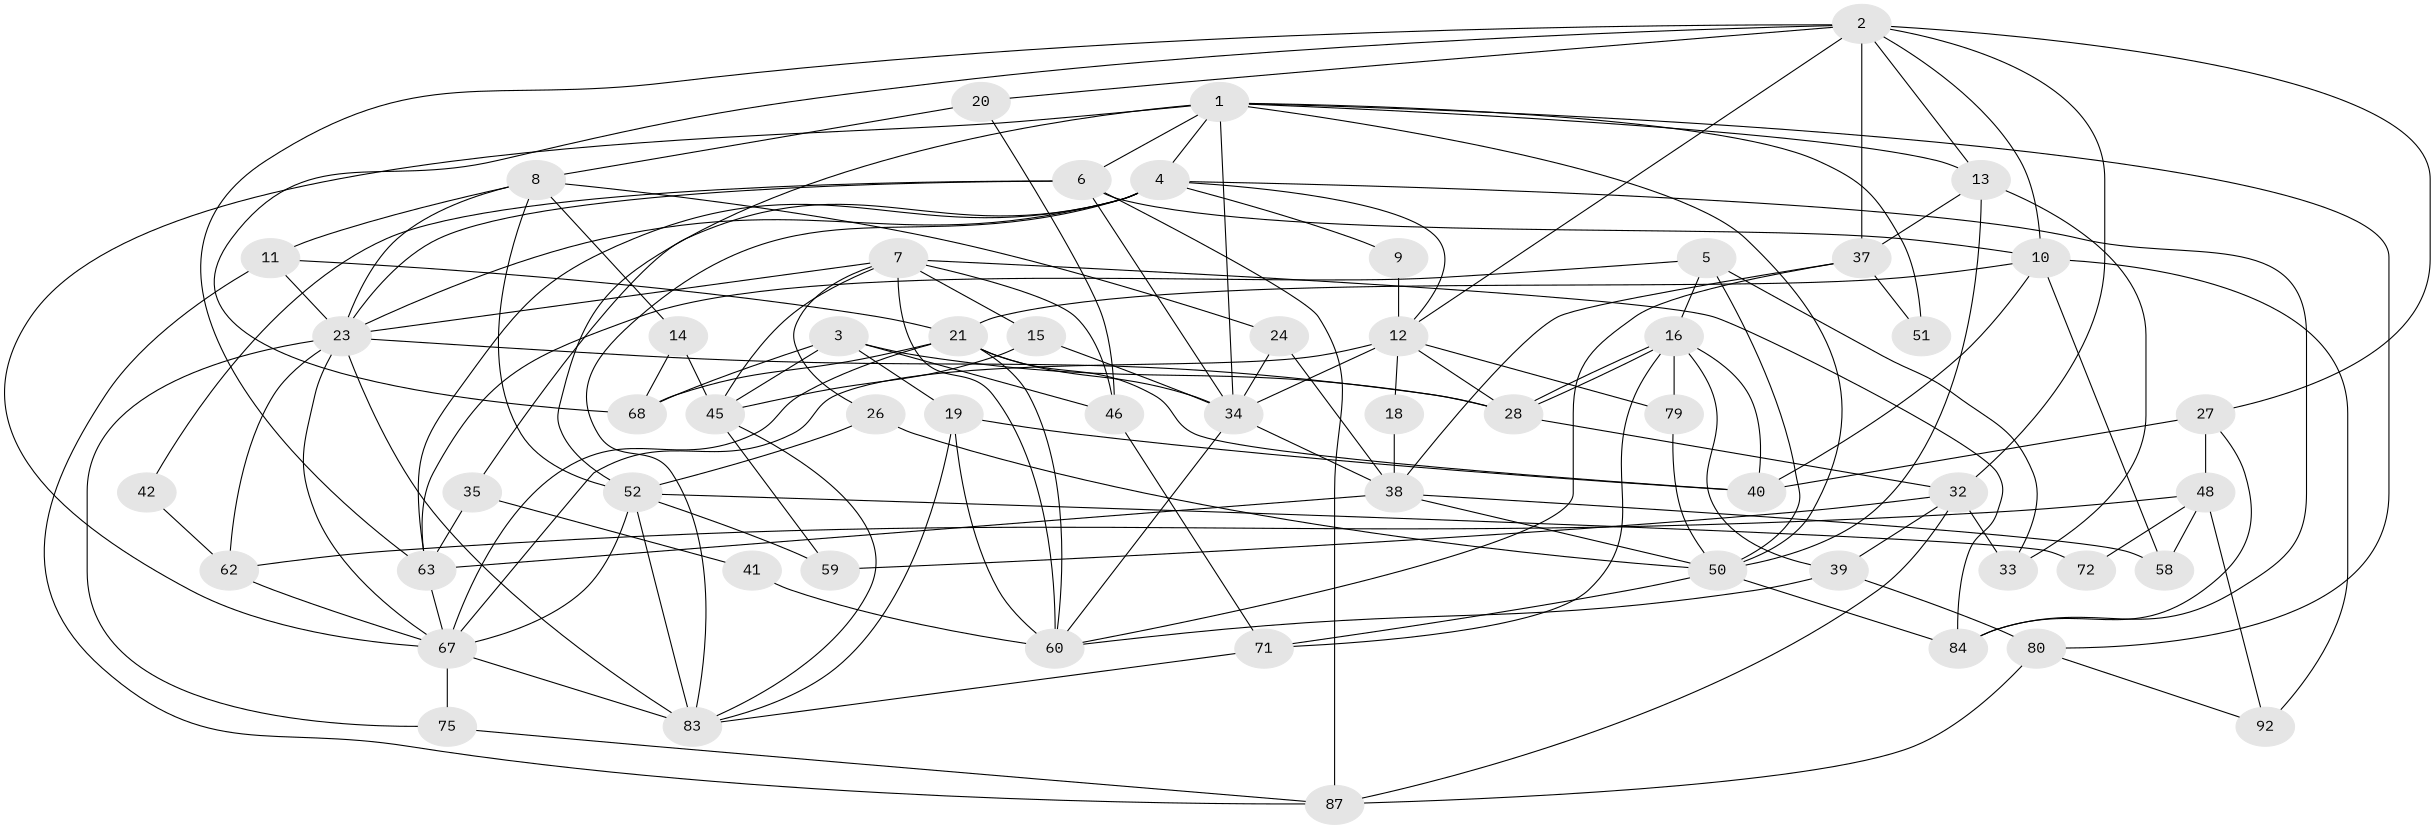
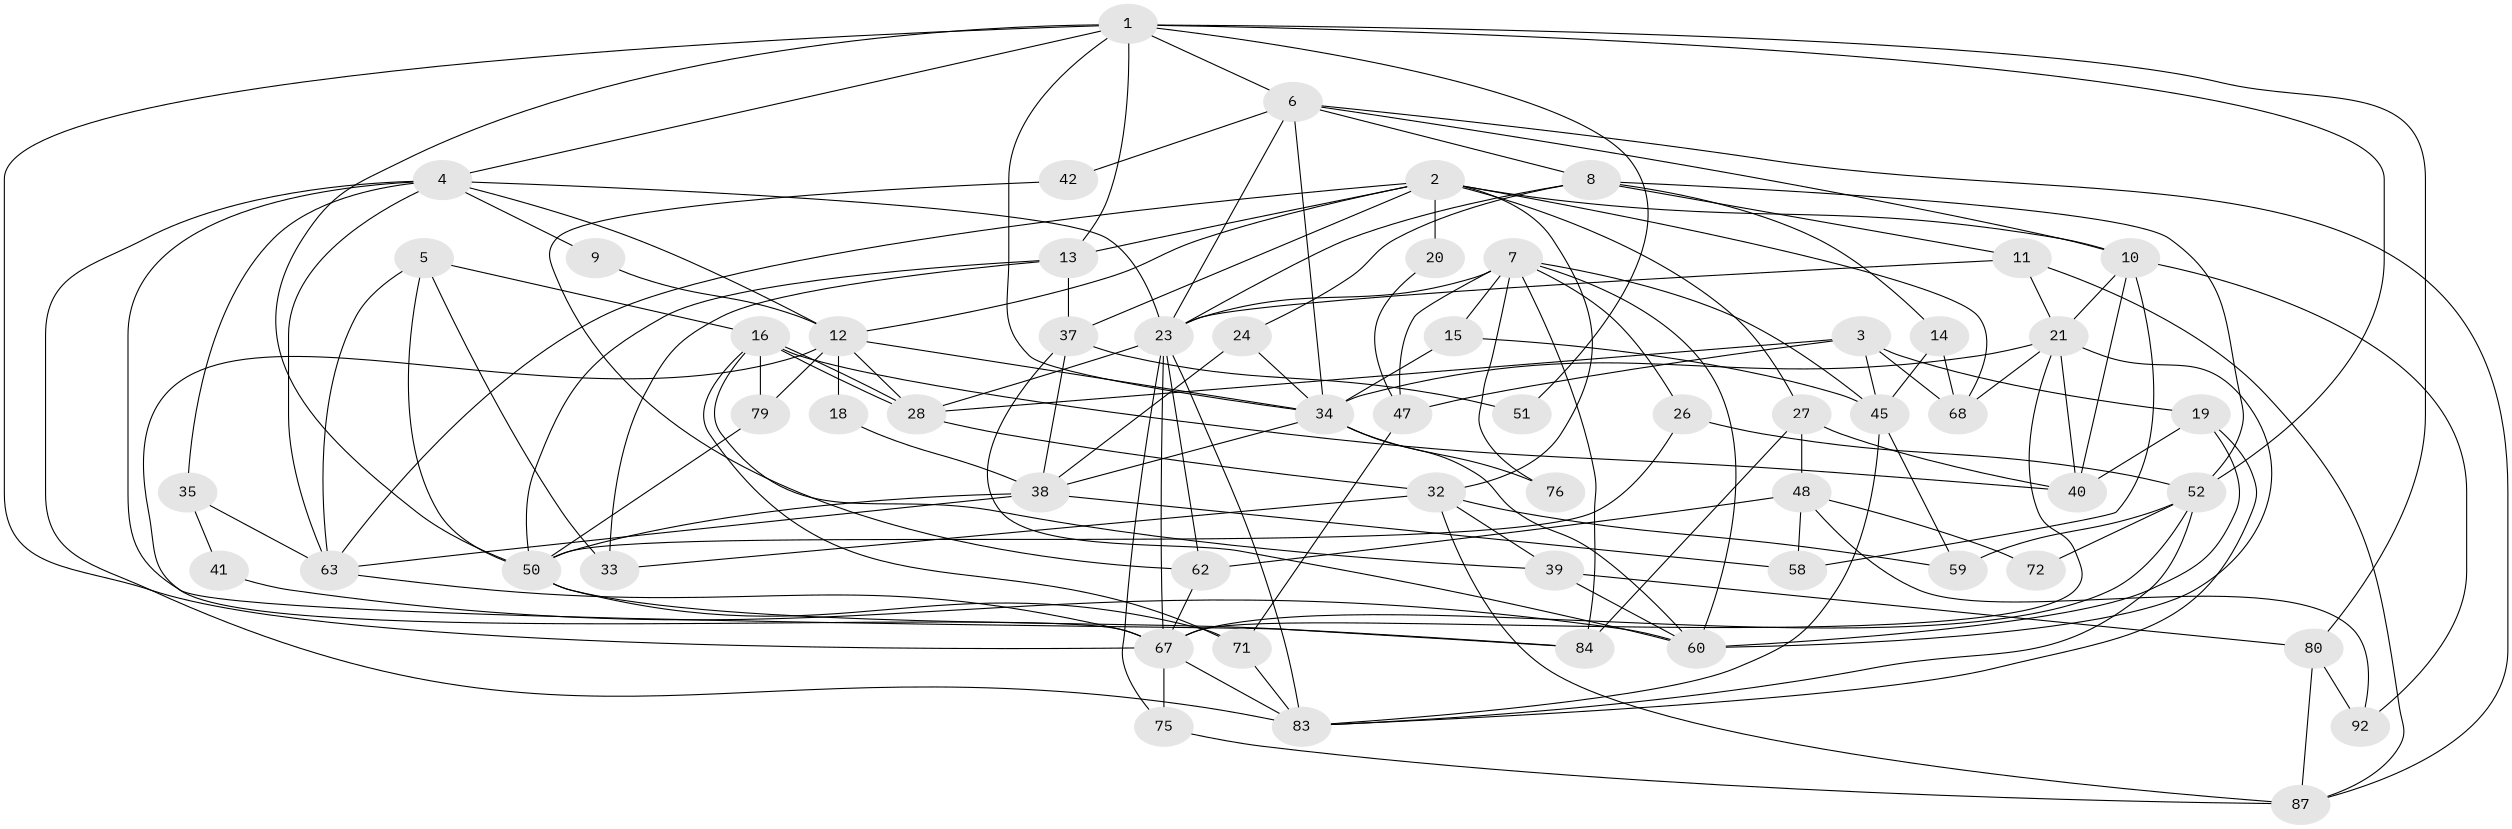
  graph {
    fontname="IBM Plex Mono"
    node [color=gray90 fontname="IBM Plex Mono" style=filled]
    edge [fontname="IBM Plex Mono"]
    1 [super="+22"]
    4 [super="+25"]
    6 [super="+77"]
    13 [super="+85"]
    34 [super="+64"]
    50 [super="+57"]
    51
    52 [super="+89"]
    67 [super="+69"]
    80 [super="+88"]
    12
    63 [super="+73"]
    9
    23 [super="+90"]
    35 [super="+46"]
    83 [super="+91"]
    84
    10 [super="+17"]
    8 [super="+79"]
    42
    87
    37
    33
    60 [super="+81"]
+   76
    38 [super="+44"]
    71
    59
    72
    75
    92
    2 [super="+65"]
    20
    27 [super="+31"]
    32 [super="+43"]
    68
    21 [super="+36"]
    40 [super="+70"]
    58 [super="+86"]
    28 [super="+49"]
    18
    n42 [label=79 super="+53"]
-   47 [label=46]
+   47
    48 [super="+56"]
    39 [super="+61"]
    3 [super="+82"]
    19
    45 [super="+66"]
    62
    41
    16 [super="+55"]
    5
    11 [super="+54"]
    14 [super="+78"]
    24 [super="+74"]
    7 [super="+30"]
    15
    26
    1 -- 4
    1 -- 6
    1 -- 13
    1 -- 34
    1 -- 50
    1 -- 51
    1 -- 52
    1 -- 67
    1 -- 80
    4 -- 12
    4 -- 63
    4 -- 9
    4 -- 23
    4 -- 35
    4 -- 83
    4 -- 84
    6 -- 34
    6 -- 23
    6 -- 10
-   20 -- 8
+   6 -- 8
    6 -- 42
    6 -- 87
    13 -- 50
    13 -- 37
    13 -- 33
    34 -- 60
+   34 -- 76
    34 -- 38
    50 -- 84
    50 -- 71
    52 -- 67
    52 -- 83
    52 -- 59
    52 -- 72
    67 -- 83
    67 -- 75 [weight=2]
    80 -- 87
    80 -- 92
    12 -- 34
    12 -- 67
    12 -- 28
    12 -- 18
    12 -- n42
    63 -- 67
    9 -- 12
    23 -- 67
    23 -- 83
    23 -- 75
    23 -- 28
    23 -- 62
    35 -- 63 [weight=2]
    35 -- 41
    10 -- 92
    10 -- 21
    10 -- 40
    10 -- 58
    8 -- 52
    8 -- 23
    8 -- 11
    8 -- 14
    8 -- 24
    42 -- 62
    37 -- 51
    37 -- 60
    37 -- 38
    38 -- 50
    38 -- 63
    38 -- 58
    71 -- 83
    75 -- 87
    2 -- 13
    2 -- 12
    2 -- 63
    2 -- 10
    2 -- 37
    2 -- 20
    2 -- 27
    2 -- 32
    2 -- 68
    20 -- 47
    27 -- 84
    27 -- 40
    27 -- 48 [weight=3]
    32 -- 87
    32 -- 33
    32 -- 59
    32 -- 39
    21 -- 34
    21 -- 67
    21 -- 60
    21 -- 68
    21 -- 40
    28 -- 32
    18 -- 38
    n42 -- 50
    47 -- 71
    48 -- 72
    48 -- 92
    48 -- 58
    48 -- 62
    39 -- 80 [weight=2]
    39 -- 60
    3 -- 68
    3 -- 28
    3 -- 47
    3 -- 19
    3 -- 45
    19 -- 83
    19 -- 60
    19 -- 40
    45 -- 83
    45 -- 59
    62 -- 67
    41 -- 60
    16 -- 71
    16 -- 40
    16 -- 28
    16 -- 28
    16 -- n42
    16 -- 39
    5 -- 50
    5 -- 63
    5 -- 33
    5 -- 16
    11 -- 23
    11 -- 87
    11 -- 21
    14 -- 68
    14 -- 45
    24 -- 34
    24 -- 38
    7 -- 23
    7 -- 84
    7 -- 60
+   7 -- 76
    7 -- 47
    7 -- 45
    7 -- 15
    7 -- 26
    15 -- 34
    15 -- 45
    26 -- 50
    26 -- 52
  }
